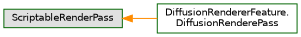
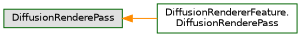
  digraph {
    rankdir=LR
    node [color=darkgreen fontname=Helvetica fontsize=10 shape=box style=filled]
-   n1 [fillcolor="#E0E0E0" height=0.2 label=ScriptableRenderPass width=0.4]
+   n1 [fillcolor="#E0E0E0" height=0.2 label=DiffusionRenderePass width=0.4]
    n2 [fillcolor=white height=0.2 label="DiffusionRendererFeature.\lDiffusionRenderePass" width=0.4]
    n1 -> n2 [color=darkorange dir=back fontname=Helvetica fontsize=10 labelfontname=Helvetica labelfontsize=10 style=solid]
  }
